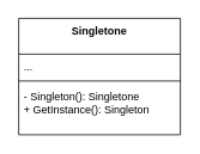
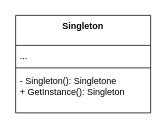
  <mxCell id="0" />
  <mxCell id="1" parent="0" />
- <mxCell id="2" value="Singletone" style="swimlane;fontStyle=1;align=center;verticalAlign=top;childLayout=stackLayout;horizontal=1;startSize=40;horizontalStack=0;resizeParent=1;resizeParentMax=0;resizeLast=0;collapsible=1;marginBottom=0;" vertex="1" parent="1"><mxGeometry x="20" y="20" width="180" height="130" as="geometry" /></mxCell>
+ <mxCell id="2" value="Singleton" style="swimlane;fontStyle=1;align=center;verticalAlign=top;childLayout=stackLayout;horizontal=1;startSize=40;horizontalStack=0;resizeParent=1;resizeParentMax=0;resizeLast=0;collapsible=1;marginBottom=0;" vertex="1" parent="1"><mxGeometry x="20" y="20" width="180" height="130" as="geometry" /></mxCell>
  <mxCell id="3" value="..." style="text;strokeColor=none;fillColor=none;align=left;verticalAlign=top;spacingLeft=4;spacingRight=4;overflow=hidden;rotatable=0;points=[[0,0.5],[1,0.5]];portConstraint=eastwest;" vertex="1" parent="2"><mxGeometry y="40" width="180" height="26" as="geometry" /></mxCell>
  <mxCell id="4" value="" style="line;strokeWidth=1;fillColor=none;align=left;verticalAlign=middle;spacingTop=-1;spacingLeft=3;spacingRight=3;rotatable=0;labelPosition=right;points=[];portConstraint=eastwest;" vertex="1" parent="2"><mxGeometry y="66" width="180" height="8" as="geometry" /></mxCell>
  <mxCell id="5" value="- Singleton(): Singletone&#10;+ GetInstance(): Singleton" style="text;strokeColor=none;fillColor=none;align=left;verticalAlign=top;spacingLeft=4;spacingRight=4;overflow=hidden;rotatable=0;points=[[0,0.5],[1,0.5]];portConstraint=eastwest;" vertex="1" parent="2"><mxGeometry y="74" width="180" height="56" as="geometry" /></mxCell>
